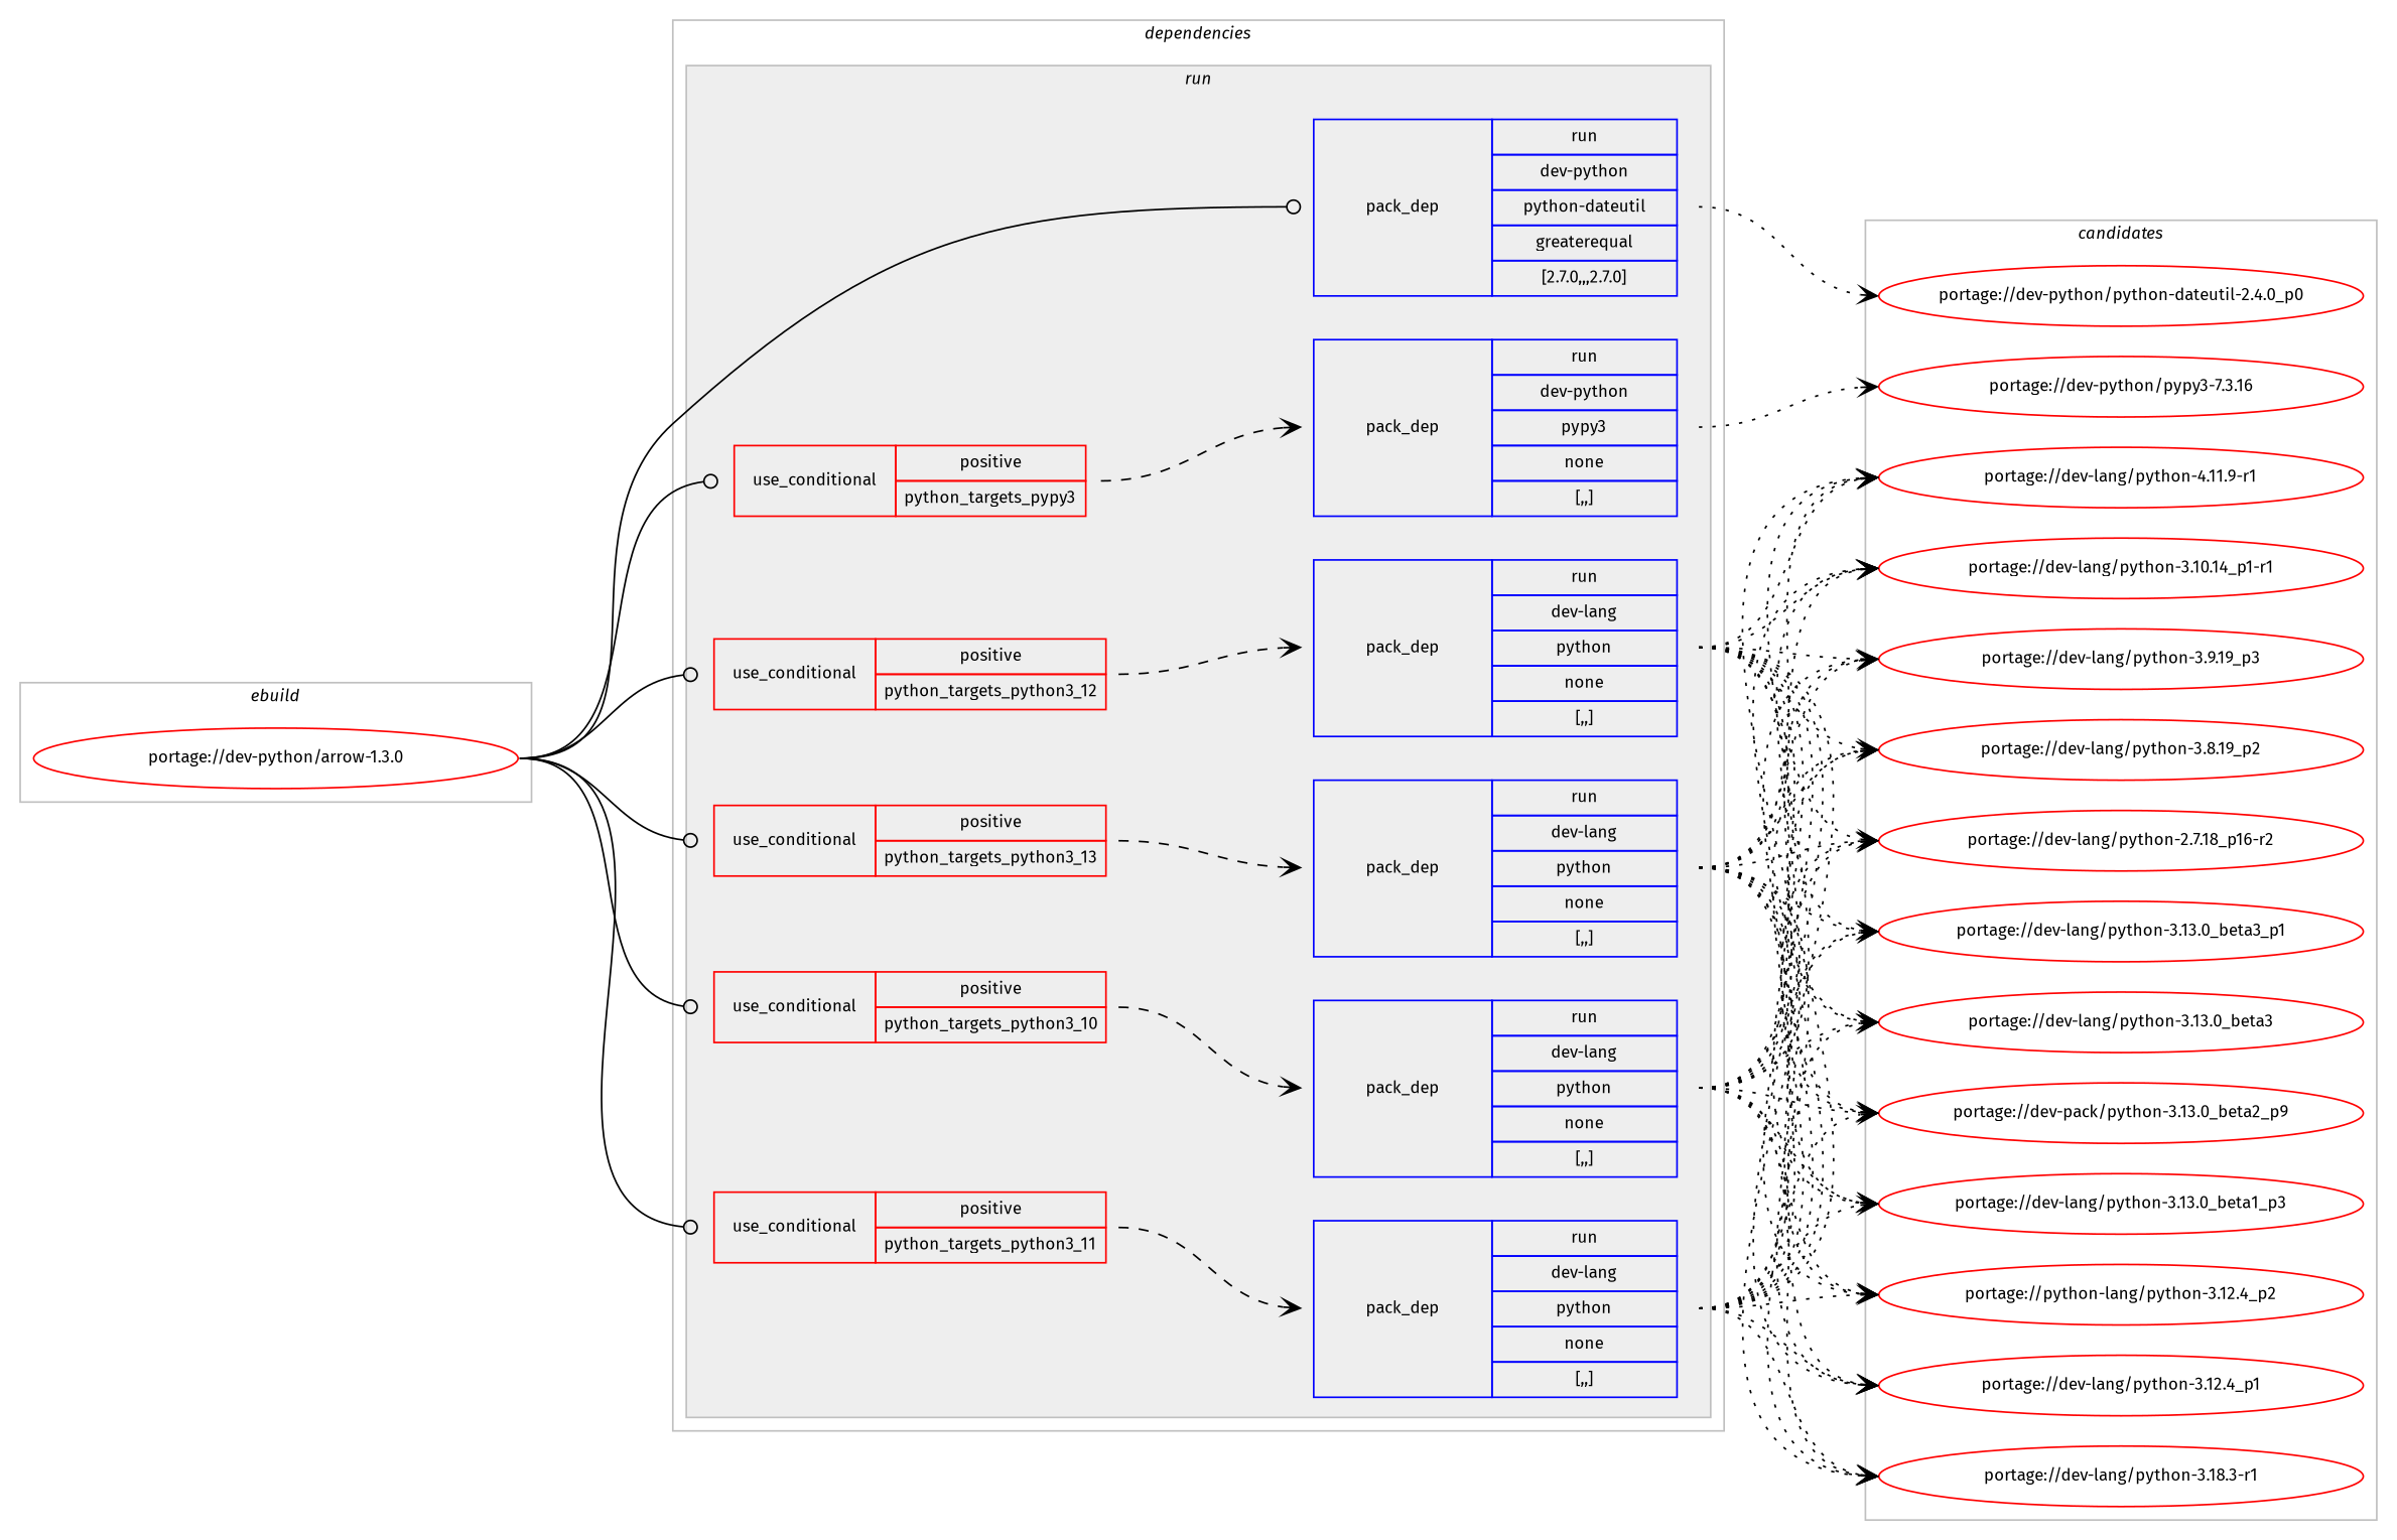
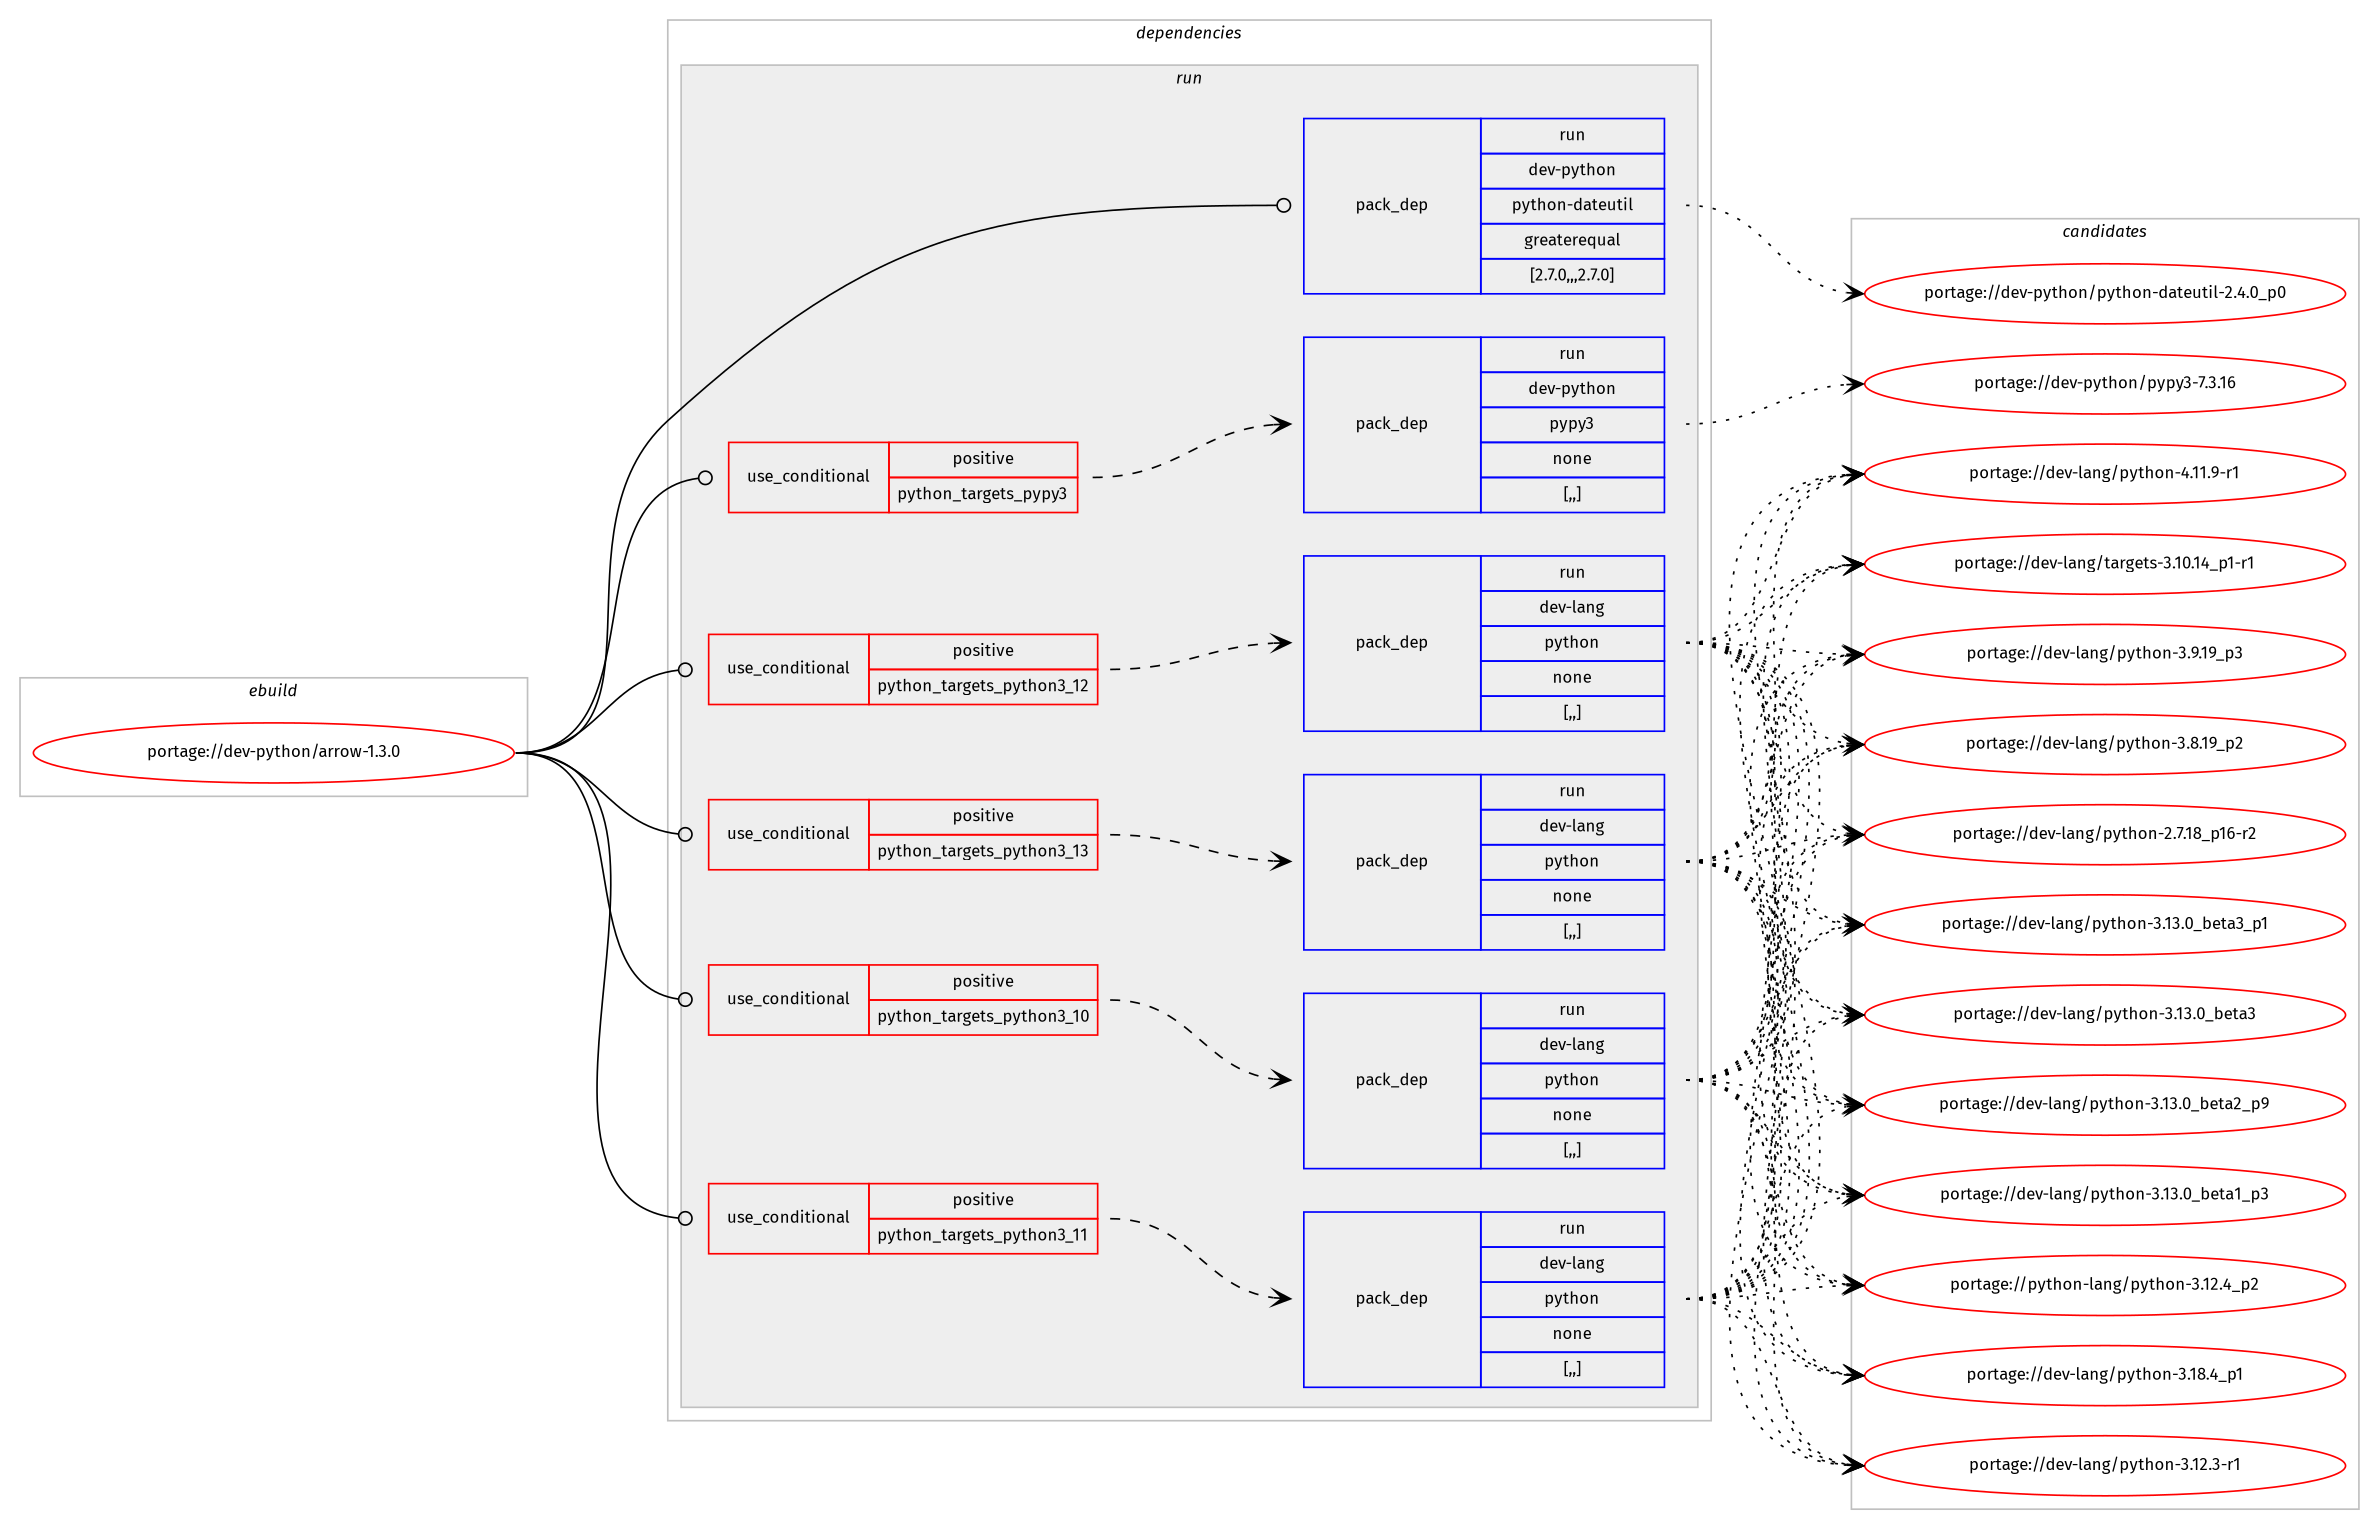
  digraph {
    compound=true
    concentrate=true
    fontname="Fira Sans"
    fontsize=10
    newrank=true
    rankdir=LR
    ranksep=1.5
    node [color=red fontname="Fira Sans" fontsize=10]
    edge [arrowhead=vee fontname="Fira Sans" headport=w style=dotted tailport=e weight=100]
    n1 [label="portage://dev-python/arrow-1.3.0" width=4]
    n2 [color=blue label=<<TABLE BORDER="0" CELLBORDER="1" CELLSPACING="0" CELLPADDING="4" WIDTH="220"><TR><TD ROWSPAN="6" CELLPADDING="30">pack_dep</TD></TR><TR><TD WIDTH="110">run</TD></TR><TR><TD>dev-python</TD></TR><TR><TD>python-dateutil</TD></TR><TR><TD>greaterequal</TD></TR><TR><TD>[2.7.0,,,2.7.0]</TD></TR></TABLE>> shape=none]
    n3 [color=blue label=<<TABLE BORDER="0" CELLBORDER="1" CELLSPACING="0" CELLPADDING="4" WIDTH="220"><TR><TD ROWSPAN="6" CELLPADDING="30">pack_dep</TD></TR><TR><TD WIDTH="110">run</TD></TR><TR><TD>dev-python</TD></TR><TR><TD>pypy3</TD></TR><TR><TD>none</TD></TR><TR><TD>[,,]</TD></TR></TABLE>> shape=none]
    n4 [label=<<TABLE BORDER="0" CELLBORDER="1" CELLSPACING="0" CELLPADDING="4"><TR><TD ROWSPAN="3" CELLPADDING="10">use_conditional</TD></TR><TR><TD>positive</TD></TR><TR><TD>python_targets_pypy3</TD></TR></TABLE>> shape=none]
    n5 [color=blue label=<<TABLE BORDER="0" CELLBORDER="1" CELLSPACING="0" CELLPADDING="4" WIDTH="220"><TR><TD ROWSPAN="6" CELLPADDING="30">pack_dep</TD></TR><TR><TD WIDTH="110">run</TD></TR><TR><TD>dev-lang</TD></TR><TR><TD>python</TD></TR><TR><TD>none</TD></TR><TR><TD>[,,]</TD></TR></TABLE>> shape=none]
    n6 [label=<<TABLE BORDER="0" CELLBORDER="1" CELLSPACING="0" CELLPADDING="4"><TR><TD ROWSPAN="3" CELLPADDING="10">use_conditional</TD></TR><TR><TD>positive</TD></TR><TR><TD>python_targets_python3_10</TD></TR></TABLE>> shape=none]
    n7 [color=blue label=<<TABLE BORDER="0" CELLBORDER="1" CELLSPACING="0" CELLPADDING="4" WIDTH="220"><TR><TD ROWSPAN="6" CELLPADDING="30">pack_dep</TD></TR><TR><TD WIDTH="110">run</TD></TR><TR><TD>dev-lang</TD></TR><TR><TD>python</TD></TR><TR><TD>none</TD></TR><TR><TD>[,,]</TD></TR></TABLE>> shape=none]
    n8 [label=<<TABLE BORDER="0" CELLBORDER="1" CELLSPACING="0" CELLPADDING="4"><TR><TD ROWSPAN="3" CELLPADDING="10">use_conditional</TD></TR><TR><TD>positive</TD></TR><TR><TD>python_targets_python3_11</TD></TR></TABLE>> shape=none]
    n9 [color=blue label=<<TABLE BORDER="0" CELLBORDER="1" CELLSPACING="0" CELLPADDING="4" WIDTH="220"><TR><TD ROWSPAN="6" CELLPADDING="30">pack_dep</TD></TR><TR><TD WIDTH="110">run</TD></TR><TR><TD>dev-lang</TD></TR><TR><TD>python</TD></TR><TR><TD>none</TD></TR><TR><TD>[,,]</TD></TR></TABLE>> shape=none]
    n10 [label=<<TABLE BORDER="0" CELLBORDER="1" CELLSPACING="0" CELLPADDING="4"><TR><TD ROWSPAN="3" CELLPADDING="10">use_conditional</TD></TR><TR><TD>positive</TD></TR><TR><TD>python_targets_python3_12</TD></TR></TABLE>> shape=none]
    n11 [color=blue label=<<TABLE BORDER="0" CELLBORDER="1" CELLSPACING="0" CELLPADDING="4" WIDTH="220"><TR><TD ROWSPAN="6" CELLPADDING="30">pack_dep</TD></TR><TR><TD WIDTH="110">run</TD></TR><TR><TD>dev-lang</TD></TR><TR><TD>python</TD></TR><TR><TD>none</TD></TR><TR><TD>[,,]</TD></TR></TABLE>> shape=none]
    n12 [label=<<TABLE BORDER="0" CELLBORDER="1" CELLSPACING="0" CELLPADDING="4"><TR><TD ROWSPAN="3" CELLPADDING="10">use_conditional</TD></TR><TR><TD>positive</TD></TR><TR><TD>python_targets_python3_13</TD></TR></TABLE>> shape=none]
    n13 [label="portage://dev-python/pypy3-7.3.16" width=4]
    n14 [label="portage://dev-lang/python-3.13.0_beta3_p1" width=4]
    n15 [label="portage://dev-lang/python-3.13.0_beta3" width=4]
-   n16 [label="portage://dev-pack/python-3.13.0_beta2_p9" width=4]
+   n16 [label="portage://dev-lang/python-3.13.0_beta2_p9" width=4]
    n17 [label="portage://dev-lang/python-3.13.0_beta1_p3" width=4]
    n18 [label="portage://python-lang/python-3.12.4_p2" width=4]
-   n19 [label="portage://dev-lang/python-3.12.4_p1" width=4]
-   n20 [label="portage://dev-lang/python-3.18.3-r1" width=4]
+   n19 [label="portage://dev-lang/python-3.18.4_p1" width=4]
+   n20 [label="portage://dev-lang/python-3.12.3-r1" width=4]
    n21 [label="portage://dev-lang/python-4.11.9-r1" width=4]
-   n22 [label="portage://dev-lang/python-3.10.14_p1-r1" width=4]
+   n22 [label="portage://dev-lang/targets-3.10.14_p1-r1" width=4]
    n23 [label="portage://dev-lang/python-3.9.19_p3" width=4]
    n24 [label="portage://dev-lang/python-3.8.19_p2" width=4]
    n25 [label="portage://dev-lang/python-2.7.18_p16-r2" width=4]
    n26 [label="portage://dev-python/python-dateutil-2.4.0_p0" width=4]
    subgraph cluster_1 {
      color=gray
      label=<<i>ebuild</i>>
      n1
    }
    subgraph cluster_2 {
      color=gray
      label=<<i>dependencies</i>>
      subgraph cluster_3 {
        color=gray
        fillcolor="#eeeeee"
        label=<<i>compile</i>>
        style=filled
      }
      subgraph cluster_4 {
        color=gray
        fillcolor="#eeeeee"
        label=<<i>compile and run</i>>
        style=filled
      }
      subgraph cluster_5 {
        color=gray
        fillcolor="#eeeeee"
        label=<<i>run</i>>
        style=filled
        subgraph sub_6 {
          color=gray
          fillcolor="#eeeeee"
          label=<<i>run</i>>
          style=filled
          n2
        }
        subgraph sub_7 {
          color=gray
          fillcolor="#eeeeee"
          label=<<i>run</i>>
          style=filled
          n4
          subgraph sub_8 {
            color=gray
            fillcolor="#eeeeee"
            label=<<i>run</i>>
            style=filled
            n3
          }
        }
        subgraph sub_9 {
          color=gray
          fillcolor="#eeeeee"
          label=<<i>run</i>>
          style=filled
          n6
          subgraph sub_10 {
            color=gray
            fillcolor="#eeeeee"
            label=<<i>run</i>>
            style=filled
            n5
          }
        }
        subgraph sub_11 {
          color=gray
          fillcolor="#eeeeee"
          label=<<i>run</i>>
          style=filled
          n8
          subgraph sub_12 {
            color=gray
            fillcolor="#eeeeee"
            label=<<i>run</i>>
            style=filled
            n7
          }
        }
        subgraph sub_13 {
          color=gray
          fillcolor="#eeeeee"
          label=<<i>run</i>>
          style=filled
          n10
          subgraph sub_14 {
            color=gray
            fillcolor="#eeeeee"
            label=<<i>run</i>>
            style=filled
            n9
          }
        }
        subgraph sub_15 {
          color=gray
          fillcolor="#eeeeee"
          label=<<i>run</i>>
          style=filled
          n12
          subgraph sub_16 {
            color=gray
            fillcolor="#eeeeee"
            label=<<i>run</i>>
            style=filled
            n11
          }
        }
      }
    }
    subgraph cluster_17 {
      color=gray
      label=<<i>candidates</i>>
      rank=same
      subgraph sub_18 {
        color=black
        label=<<i>candidates</i>>
        nodesep=1
        rank=same
        n13
      }
      subgraph sub_19 {
        color=black
        label=<<i>candidates</i>>
        nodesep=1
        rank=same
        n14
        n15
        n16
        n17
        n18
        n19
        n20
        n21
        n22
        n23
        n24
        n25
      }
      subgraph sub_20 {
        color=black
        label=<<i>candidates</i>>
        nodesep=1
        rank=same
        n14
        n15
        n16
        n17
        n18
        n19
        n20
        n21
        n22
        n23
        n24
        n25
      }
      subgraph sub_21 {
        color=black
        label=<<i>candidates</i>>
        nodesep=1
        rank=same
        n14
        n15
        n16
        n17
        n18
        n19
        n20
        n21
        n22
        n23
        n24
        n25
      }
      subgraph sub_22 {
        color=black
        label=<<i>candidates</i>>
        nodesep=1
        rank=same
        n14
        n15
        n16
        n17
        n18
        n19
        n20
        n21
        n22
        n23
        n24
        n25
      }
      subgraph sub_23 {
        color=black
        label=<<i>candidates</i>>
        nodesep=1
        rank=same
        n26
      }
    }
    n1 -> n2 [arrowhead=odot style=solid weight=20]
    n1 -> n4 [arrowhead=odot style=solid weight=20]
    n1 -> n6 [arrowhead=odot style=solid weight=20]
    n1 -> n8 [arrowhead=odot style=solid weight=20]
    n1 -> n10 [arrowhead=odot style=solid weight=20]
    n1 -> n12 [arrowhead=odot style=solid weight=20]
    n2 -> n26
    n3 -> n13
    n4 -> n3 [style=dashed weight=20]
    n5 -> n14
    n5 -> n15
    n5 -> n16
    n5 -> n17
    n5 -> n18
    n5 -> n19
    n5 -> n20
    n5 -> n21
    n5 -> n22
    n5 -> n23
    n5 -> n24
    n5 -> n25
    n6 -> n5 [style=dashed weight=20]
    n7 -> n14
    n7 -> n15
    n7 -> n16
    n7 -> n17
    n7 -> n18
    n7 -> n19
    n7 -> n20
    n7 -> n21
    n7 -> n22
    n7 -> n23
    n7 -> n24
    n7 -> n25
    n8 -> n7 [style=dashed weight=20]
    n9 -> n14
    n9 -> n15
    n9 -> n16
    n9 -> n17
    n9 -> n18
    n9 -> n19
    n9 -> n20
    n9 -> n21
    n9 -> n22
    n9 -> n23
    n9 -> n24
    n9 -> n25
    n10 -> n9 [style=dashed weight=20]
    n11 -> n14
    n11 -> n15
    n11 -> n16
    n11 -> n17
    n11 -> n18
    n11 -> n19
    n11 -> n20
    n11 -> n21
    n11 -> n22
    n11 -> n23
    n11 -> n24
    n11 -> n25
    n12 -> n11 [style=dashed weight=20]
  }
